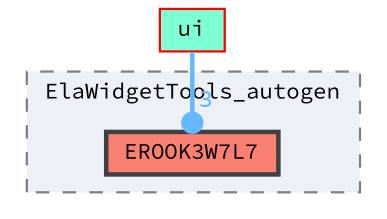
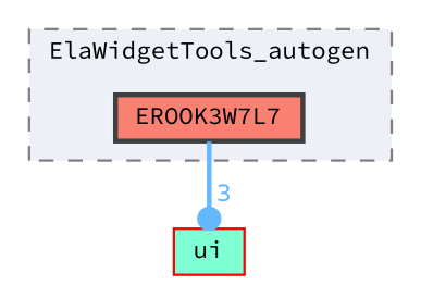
  digraph {
    compound=true
    fontname="Source Code Pro"
    node [fontname="Source Code Pro" fontsize=10 shape=box]
    n1 [color=grey25 fillcolor=salmon height=0.2 label=EROOK3W7L7 style="filled,bold" width=0.4]
    n2 [color=red fillcolor=aquamarine height=0.2 label=ui style=filled width=0.4]
    subgraph cluster_1 {
      bgcolor="#edf0f7"
      fontsize=10
      label=ElaWidgetTools_autogen
      pencolor=grey50
      style="filled,dashed"
      n1
    }
-   n2 -> n1 [color=steelblue1 fontcolor=steelblue1 fontname="Source Code Pro" fontsize=10 headlabel=3 labeldistance=1.5 labelfontname=Helvetica labelfontsize=10 style=bold arrowhead=dot]
+   n1 -> n2 [color=steelblue1 fontcolor=steelblue1 fontname="Source Code Pro" fontsize=10 headlabel=3 labeldistance=1.5 labelfontname=Helvetica labelfontsize=10 style=bold arrowhead=dot]
  }
